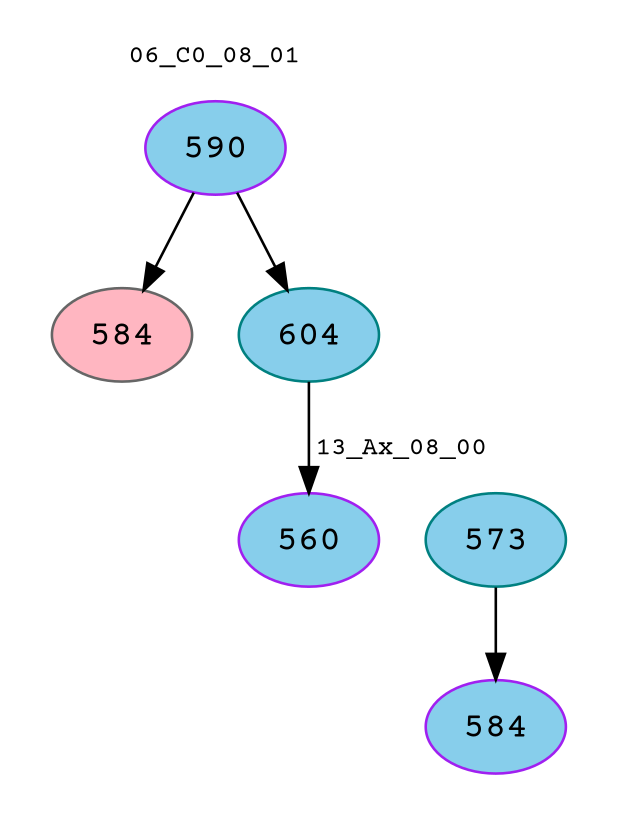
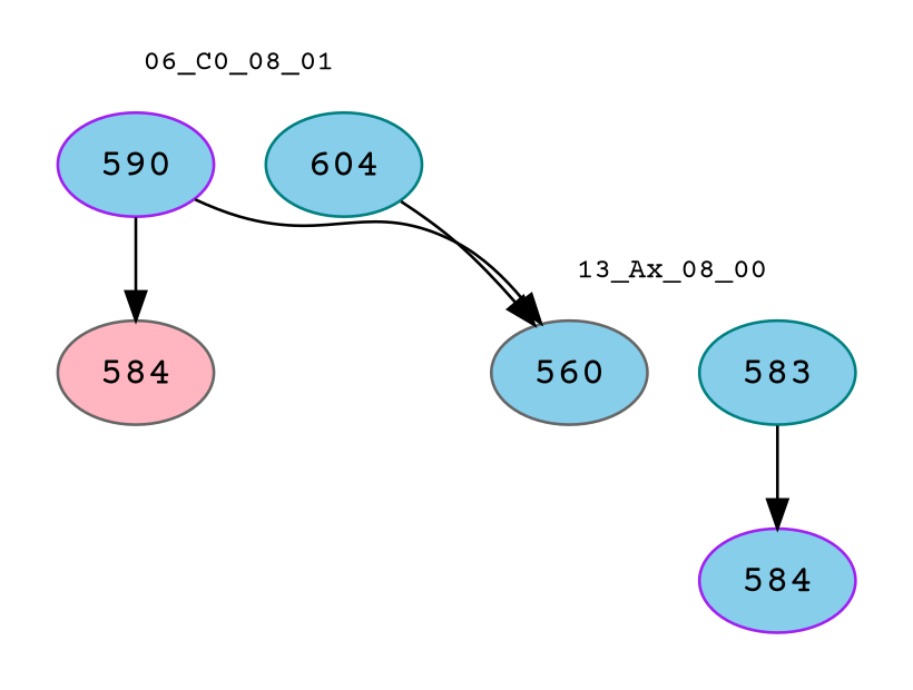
  digraph {
    fontname="Courier Prime"
    node [color=teal fillcolor=skyblue fontname="Courier Prime" style=filled]
    edge [color=black fontname="Courier Prime"]
-   n1 [label=573]
-   n2 [color=purple label=560]
+   n1 [label=583]
+   n2 [color=gray40 label=560]
    n3 [color=purple label=584]
    n4 [color=purple label=590]
    n5 [color=gray40 fillcolor=lightpink label=584]
    n6 [label=604]
    subgraph cluster_1 {
      color=white
      fontsize=10
      label="13_Ax_08_00"
      n1
      n2
      n3
    }
    subgraph cluster_2 {
      color=white
      fontsize=10
      label="06_C0_08_01"
      n4
      n5
      n6
    }
    n1 -> n3
    n4 -> n5
-   n4 -> n6
+   n4 -> n2
    n6 -> n2
  }
